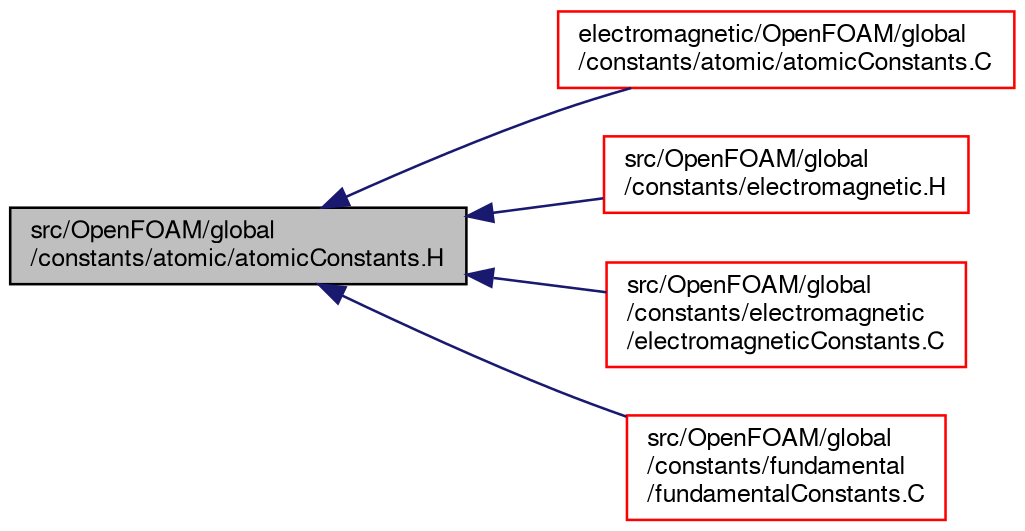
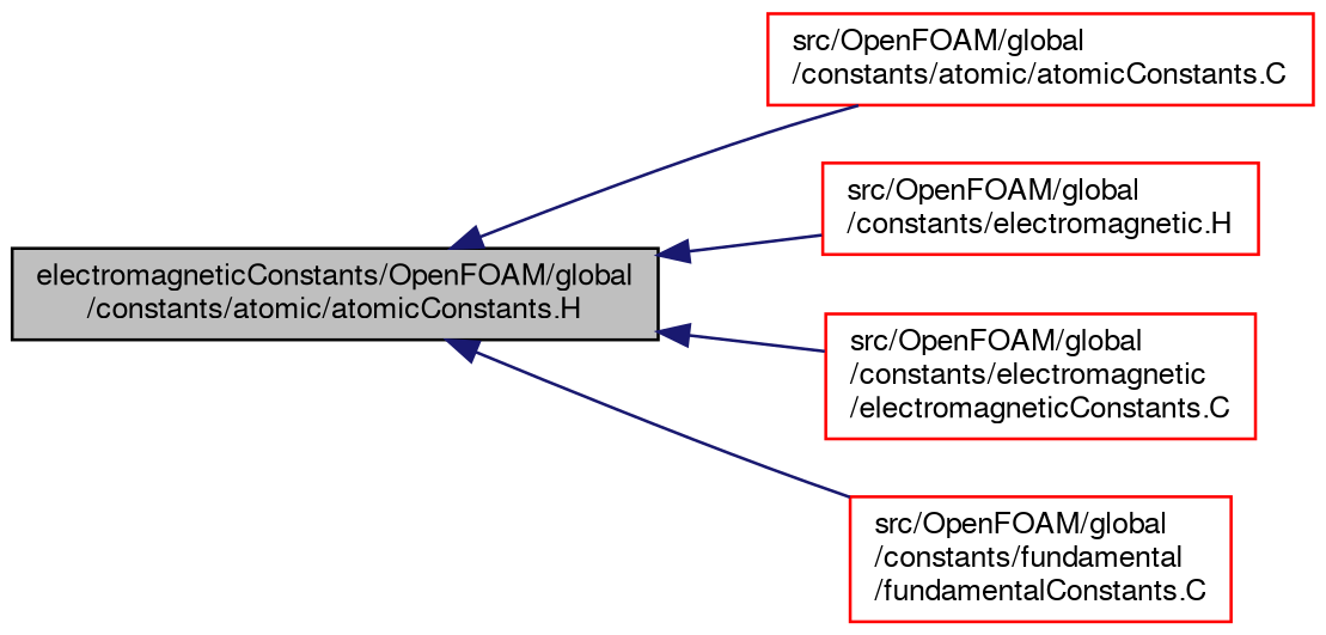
  digraph {
    rankdir=LR
    node [color=red fontname=FreeSans fontsize=10 shape=record]
    edge [color=midnightblue dir=back fontname=FreeSans fontsize=10 labelfontname=FreeSans labelfontsize=10 style=solid]
-   n1 [color=black fillcolor=grey75 fontcolor=black height=0.2 label="src/OpenFOAM/global\l/constants/atomic/atomicConstants.H" style=filled width=0.4]
-   n2 [height=0.2 label="electromagnetic/OpenFOAM/global\l/constants/atomic/atomicConstants.C" width=0.4]
+   n1 [color=black fillcolor=grey75 fontcolor=black height=0.2 label="electromagneticConstants/OpenFOAM/global\l/constants/atomic/atomicConstants.H" style=filled width=0.4]
+   n2 [height=0.2 label="src/OpenFOAM/global\l/constants/atomic/atomicConstants.C" width=0.4]
    n3 [height=0.2 label="src/OpenFOAM/global\l/constants/electromagnetic.H" width=0.4]
    n4 [height=0.2 label="src/OpenFOAM/global\l/constants/electromagnetic\l/electromagneticConstants.C" width=0.4]
    n5 [height=0.2 label="src/OpenFOAM/global\l/constants/fundamental\l/fundamentalConstants.C" width=0.4]
    n1 -> n2
    n1 -> n3
    n1 -> n4
    n1 -> n5
  }
